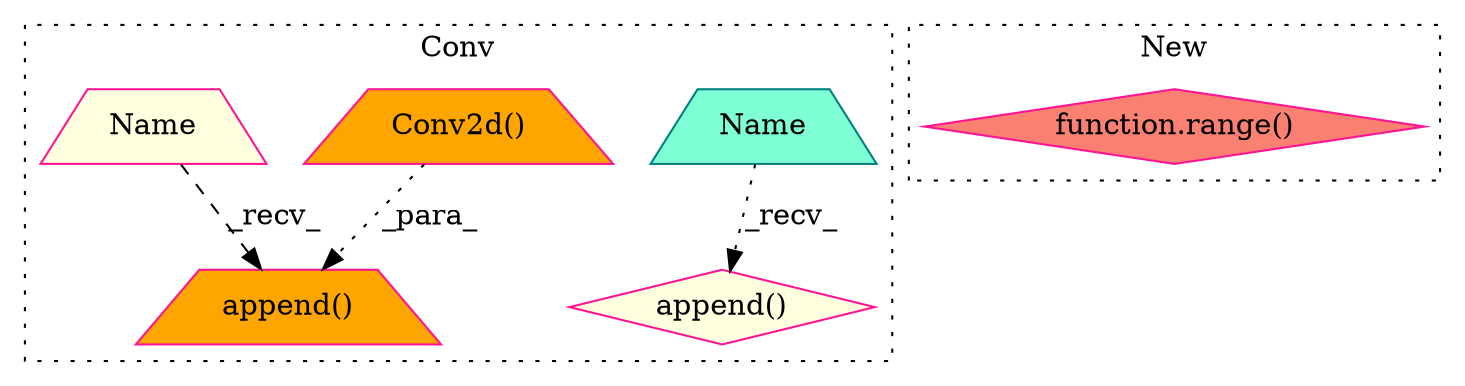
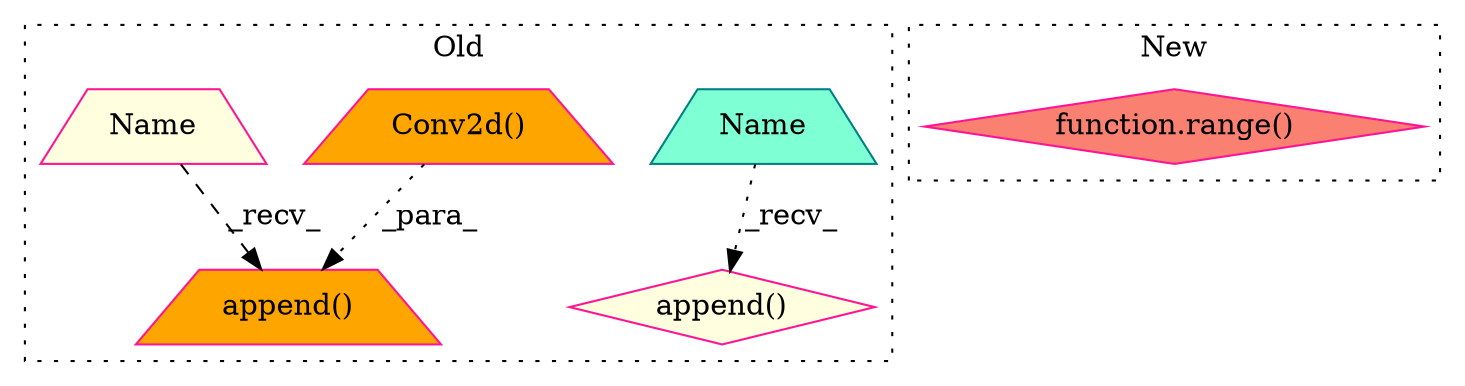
  digraph {
    node [a=75 l="18,1" shape=trapezium style=filled fillcolor=orange color=deeppink]
    edge [style=dotted]
    n1 [label="append()" s="1413,1495"]
    n2 [label="append()" s="1505,1532" shape=diamond fillcolor=lightyellow]
    n3 [l="10,26" label="Conv2d()" s="1431,1469"]
    n4 [a=87 l=10 label=Name s=1505 fillcolor=aquamarine color=teal]
    n5 [a=87 l=10 label=Name s=1413 fillcolor=lightyellow]
    n6 [l="6,1" label="function.range()" s="1455,1484" shape=diamond fillcolor=salmon]
    subgraph cluster_1 {
-     label=Conv
+     label=Old
      style=dotted
      n1
      n2
      n3
      n4
      n5
    }
    subgraph cluster_2 {
      label=New
      style=dotted
      n6
    }
    n3 -> n1 [label=_para_]
    n4 -> n2 [label=_recv_]
    n5 -> n1 [label=_recv_ style=dashed]
  }
